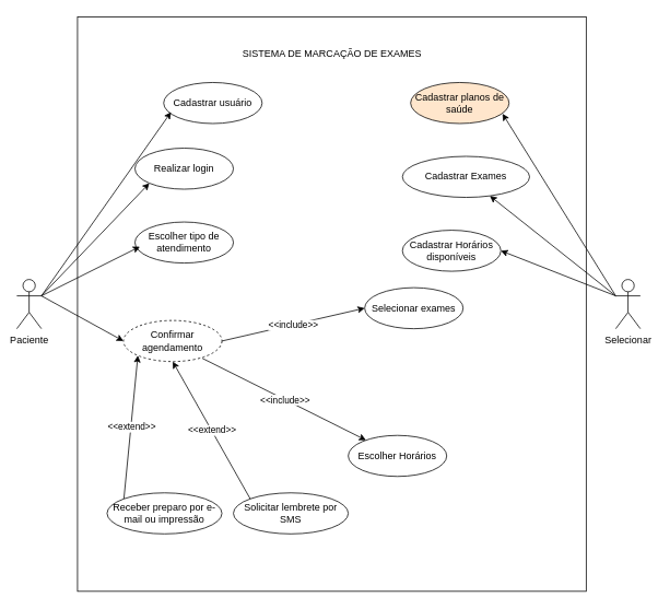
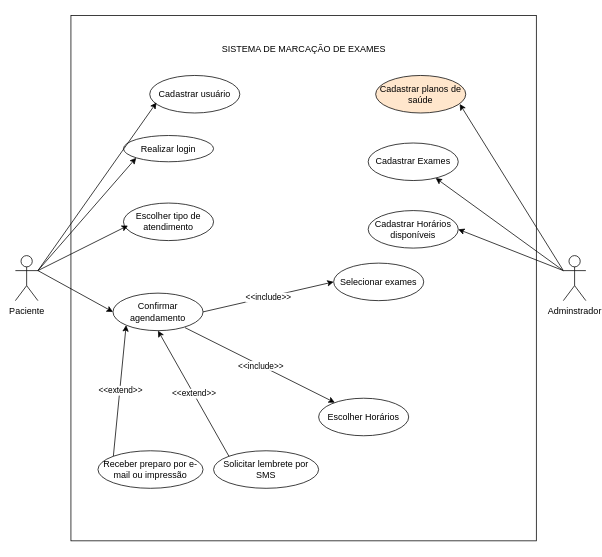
  <mxCell id="0" />
  <mxCell id="1" parent="0" />
  <mxCell id="2" value="&lt;div&gt;&lt;br&gt;&lt;/div&gt;" style="rounded=0;whiteSpace=wrap;html=1;" vertex="1" parent="1"><mxGeometry x="94" y="20" width="620" height="700" as="geometry" /></mxCell>
  <mxCell id="3" value="SISTEMA DE MARCAÇÃO DE EXAMES" style="text;html=1;align=center;verticalAlign=middle;resizable=0;points=[];autosize=1;strokeColor=none;fillColor=none;" vertex="1" parent="1"><mxGeometry x="284" y="50" width="240" height="30" as="geometry" /></mxCell>
  <mxCell id="4" value="Paciente" style="shape=umlActor;verticalLabelPosition=bottom;verticalAlign=top;html=1;outlineConnect=0;" vertex="1" parent="1"><mxGeometry x="20" y="340" width="30" height="60" as="geometry" /></mxCell>
- <mxCell id="5" value="Selecionar" style="shape=umlActor;verticalLabelPosition=bottom;verticalAlign=top;html=1;outlineConnect=0;" vertex="1" parent="1"><mxGeometry x="750" y="340" width="30" height="60" as="geometry" /></mxCell>
+ <mxCell id="5" value="Adminstrador" style="shape=umlActor;verticalLabelPosition=bottom;verticalAlign=top;html=1;outlineConnect=0;" vertex="1" parent="1"><mxGeometry x="750" y="340" width="30" height="60" as="geometry" /></mxCell>
  <mxCell id="6" value="Cadastrar usuário" style="ellipse;whiteSpace=wrap;html=1;" vertex="1" parent="1"><mxGeometry x="199" y="100" width="120" height="50" as="geometry" /></mxCell>
- <mxCell id="7" value="Realizar login" style="ellipse;whiteSpace=wrap;html=1;" vertex="1" parent="1"><mxGeometry x="164" y="180" width="120" height="50" as="geometry" /></mxCell>
+ <mxCell id="7" value="Realizar login" style="ellipse;whiteSpace=wrap;html=1;" vertex="1" parent="1"><mxGeometry x="164" y="180" width="120" height="35" as="geometry" /></mxCell>
  <mxCell id="8" value="Escolher tipo de atendimento" style="ellipse;whiteSpace=wrap;html=1;" vertex="1" parent="1"><mxGeometry x="164" y="270" width="120" height="50" as="geometry" /></mxCell>
  <mxCell id="9" value="Selecionar exames" style="ellipse;whiteSpace=wrap;html=1;" vertex="1" parent="1"><mxGeometry x="444" y="350" width="120" height="50" as="geometry" /></mxCell>
  <mxCell id="10" value="Escolher Horários" style="ellipse;whiteSpace=wrap;html=1;" vertex="1" parent="1"><mxGeometry x="424" y="530" width="120" height="50" as="geometry" /></mxCell>
- <mxCell id="11" value="Confirmar agendamento" style="ellipse;whiteSpace=wrap;html=1;dashed=1;" vertex="1" parent="1"><mxGeometry x="150" y="390" width="120" height="50" as="geometry" /></mxCell>
+ <mxCell id="11" value="Confirmar agendamento" style="ellipse;whiteSpace=wrap;html=1;" vertex="1" parent="1"><mxGeometry x="150" y="390" width="120" height="50" as="geometry" /></mxCell>
  <mxCell id="12" value="Solicitar lembrete por SMS" style="ellipse;whiteSpace=wrap;html=1;" vertex="1" parent="1"><mxGeometry x="284" y="600" width="140" height="50" as="geometry" /></mxCell>
  <mxCell id="13" value="Receber preparo por e-mail ou impressão" style="ellipse;whiteSpace=wrap;html=1;" vertex="1" parent="1"><mxGeometry x="130" y="600" width="140" height="50" as="geometry" /></mxCell>
  <mxCell id="14" value="" style="endArrow=classic;html=1;rounded=0;entryX=0.075;entryY=0.72;entryDx=0;entryDy=0;entryPerimeter=0;" edge="1" parent="1" target="6"><mxGeometry width="50" height="50" relative="1" as="geometry"><mxPoint x="50" y="360" as="sourcePoint" /><mxPoint x="430" y="380" as="targetPoint" /></mxGeometry></mxCell>
  <mxCell id="15" value="" style="endArrow=classic;html=1;rounded=0;exitX=1;exitY=0.333;exitDx=0;exitDy=0;exitPerimeter=0;entryX=0;entryY=1;entryDx=0;entryDy=0;" edge="1" parent="1" source="4" target="7"><mxGeometry width="50" height="50" relative="1" as="geometry"><mxPoint x="380" y="430" as="sourcePoint" /><mxPoint x="430" y="380" as="targetPoint" /></mxGeometry></mxCell>
  <mxCell id="16" value="" style="endArrow=classic;html=1;rounded=0;exitX=1;exitY=0.333;exitDx=0;exitDy=0;exitPerimeter=0;entryX=0;entryY=0.5;entryDx=0;entryDy=0;" edge="1" parent="1" source="4" target="11"><mxGeometry width="50" height="50" relative="1" as="geometry"><mxPoint x="380" y="430" as="sourcePoint" /><mxPoint x="430" y="380" as="targetPoint" /></mxGeometry></mxCell>
  <mxCell id="17" value="" style="endArrow=classic;html=1;rounded=0;exitX=0;exitY=0;exitDx=0;exitDy=0;entryX=0.5;entryY=1;entryDx=0;entryDy=0;" edge="1" parent="1" source="12" target="11"><mxGeometry relative="1" as="geometry"><mxPoint x="350" y="400" as="sourcePoint" /><mxPoint x="450" y="400" as="targetPoint" /></mxGeometry></mxCell>
  <mxCell id="18" value="&amp;lt;&amp;lt;extend&amp;gt;&amp;gt;" style="edgeLabel;resizable=0;html=1;;align=center;verticalAlign=middle;" connectable="0" vertex="1" parent="17"><mxGeometry relative="1" as="geometry" /></mxCell>
  <mxCell id="19" value="" style="endArrow=classic;html=1;rounded=0;exitX=0;exitY=0;exitDx=0;exitDy=0;entryX=0;entryY=1;entryDx=0;entryDy=0;" edge="1" parent="1" source="13" target="11"><mxGeometry relative="1" as="geometry"><mxPoint x="320" y="570" as="sourcePoint" /><mxPoint x="475" y="585" as="targetPoint" /></mxGeometry></mxCell>
  <mxCell id="20" value="&amp;lt;&amp;lt;extend&amp;gt;&amp;gt;" style="edgeLabel;resizable=0;html=1;;align=center;verticalAlign=middle;" connectable="0" vertex="1" parent="19"><mxGeometry relative="1" as="geometry" /></mxCell>
  <mxCell id="21" value="Cadastrar planos de saúde" style="ellipse;whiteSpace=wrap;html=1;fillColor=#ffe6cc;" vertex="1" parent="1"><mxGeometry x="500" y="100" width="120" height="50" as="geometry" /></mxCell>
  <mxCell id="22" value="" style="endArrow=classic;html=1;rounded=0;exitX=1;exitY=0.333;exitDx=0;exitDy=0;exitPerimeter=0;" edge="1" parent="1" source="4"><mxGeometry width="50" height="50" relative="1" as="geometry"><mxPoint x="60" y="360" as="sourcePoint" /><mxPoint x="170" y="300" as="targetPoint" /></mxGeometry></mxCell>
- <mxCell id="23" value="Cadastrar Exames" style="ellipse;whiteSpace=wrap;html=1;" vertex="1" parent="1"><mxGeometry x="490" y="190" width="155" height="50" as="geometry" /></mxCell>
+ <mxCell id="23" value="Cadastrar Exames" style="ellipse;whiteSpace=wrap;html=1;" vertex="1" parent="1"><mxGeometry x="490" y="190" width="120" height="50" as="geometry" /></mxCell>
  <mxCell id="24" value="Cadastrar Horários disponíveis" style="ellipse;whiteSpace=wrap;html=1;" vertex="1" parent="1"><mxGeometry x="490" y="280" width="120" height="50" as="geometry" /></mxCell>
  <mxCell id="25" value="" style="endArrow=classic;html=1;rounded=0;exitX=0;exitY=0.333;exitDx=0;exitDy=0;exitPerimeter=0;entryX=0.933;entryY=0.76;entryDx=0;entryDy=0;entryPerimeter=0;" edge="1" parent="1" source="5" target="21"><mxGeometry width="50" height="50" relative="1" as="geometry"><mxPoint x="380" y="430" as="sourcePoint" /><mxPoint x="430" y="380" as="targetPoint" /></mxGeometry></mxCell>
  <mxCell id="26" value="" style="endArrow=classic;html=1;rounded=0;" edge="1" parent="1" target="23"><mxGeometry width="50" height="50" relative="1" as="geometry"><mxPoint x="750" y="360" as="sourcePoint" /><mxPoint x="430" y="380" as="targetPoint" /></mxGeometry></mxCell>
  <mxCell id="27" value="" style="endArrow=classic;html=1;rounded=0;entryX=1;entryY=0.5;entryDx=0;entryDy=0;" edge="1" parent="1" target="24"><mxGeometry width="50" height="50" relative="1" as="geometry"><mxPoint x="750" y="360" as="sourcePoint" /><mxPoint x="630" y="370" as="targetPoint" /></mxGeometry></mxCell>
  <mxCell id="28" value="" style="endArrow=classic;html=1;rounded=0;exitX=1;exitY=0.5;exitDx=0;exitDy=0;entryX=0;entryY=0.5;entryDx=0;entryDy=0;" edge="1" parent="1" source="11" target="9"><mxGeometry relative="1" as="geometry"><mxPoint x="350" y="400" as="sourcePoint" /><mxPoint x="450" y="400" as="targetPoint" /></mxGeometry></mxCell>
  <mxCell id="29" value="&amp;lt;&amp;lt;include&amp;gt;&amp;gt;" style="edgeLabel;resizable=0;html=1;;align=center;verticalAlign=middle;" connectable="0" vertex="1" parent="28"><mxGeometry relative="1" as="geometry" /></mxCell>
  <mxCell id="30" value="" style="endArrow=classic;html=1;rounded=0;exitX=0.8;exitY=0.92;exitDx=0;exitDy=0;exitPerimeter=0;" edge="1" parent="1" source="11" target="10"><mxGeometry relative="1" as="geometry"><mxPoint x="240" y="430" as="sourcePoint" /><mxPoint x="360" y="480" as="targetPoint" /></mxGeometry></mxCell>
  <mxCell id="31" value="&amp;lt;&amp;lt;include&amp;gt;&amp;gt;" style="edgeLabel;resizable=0;html=1;;align=center;verticalAlign=middle;" connectable="0" vertex="1" parent="30"><mxGeometry relative="1" as="geometry" /></mxCell>
